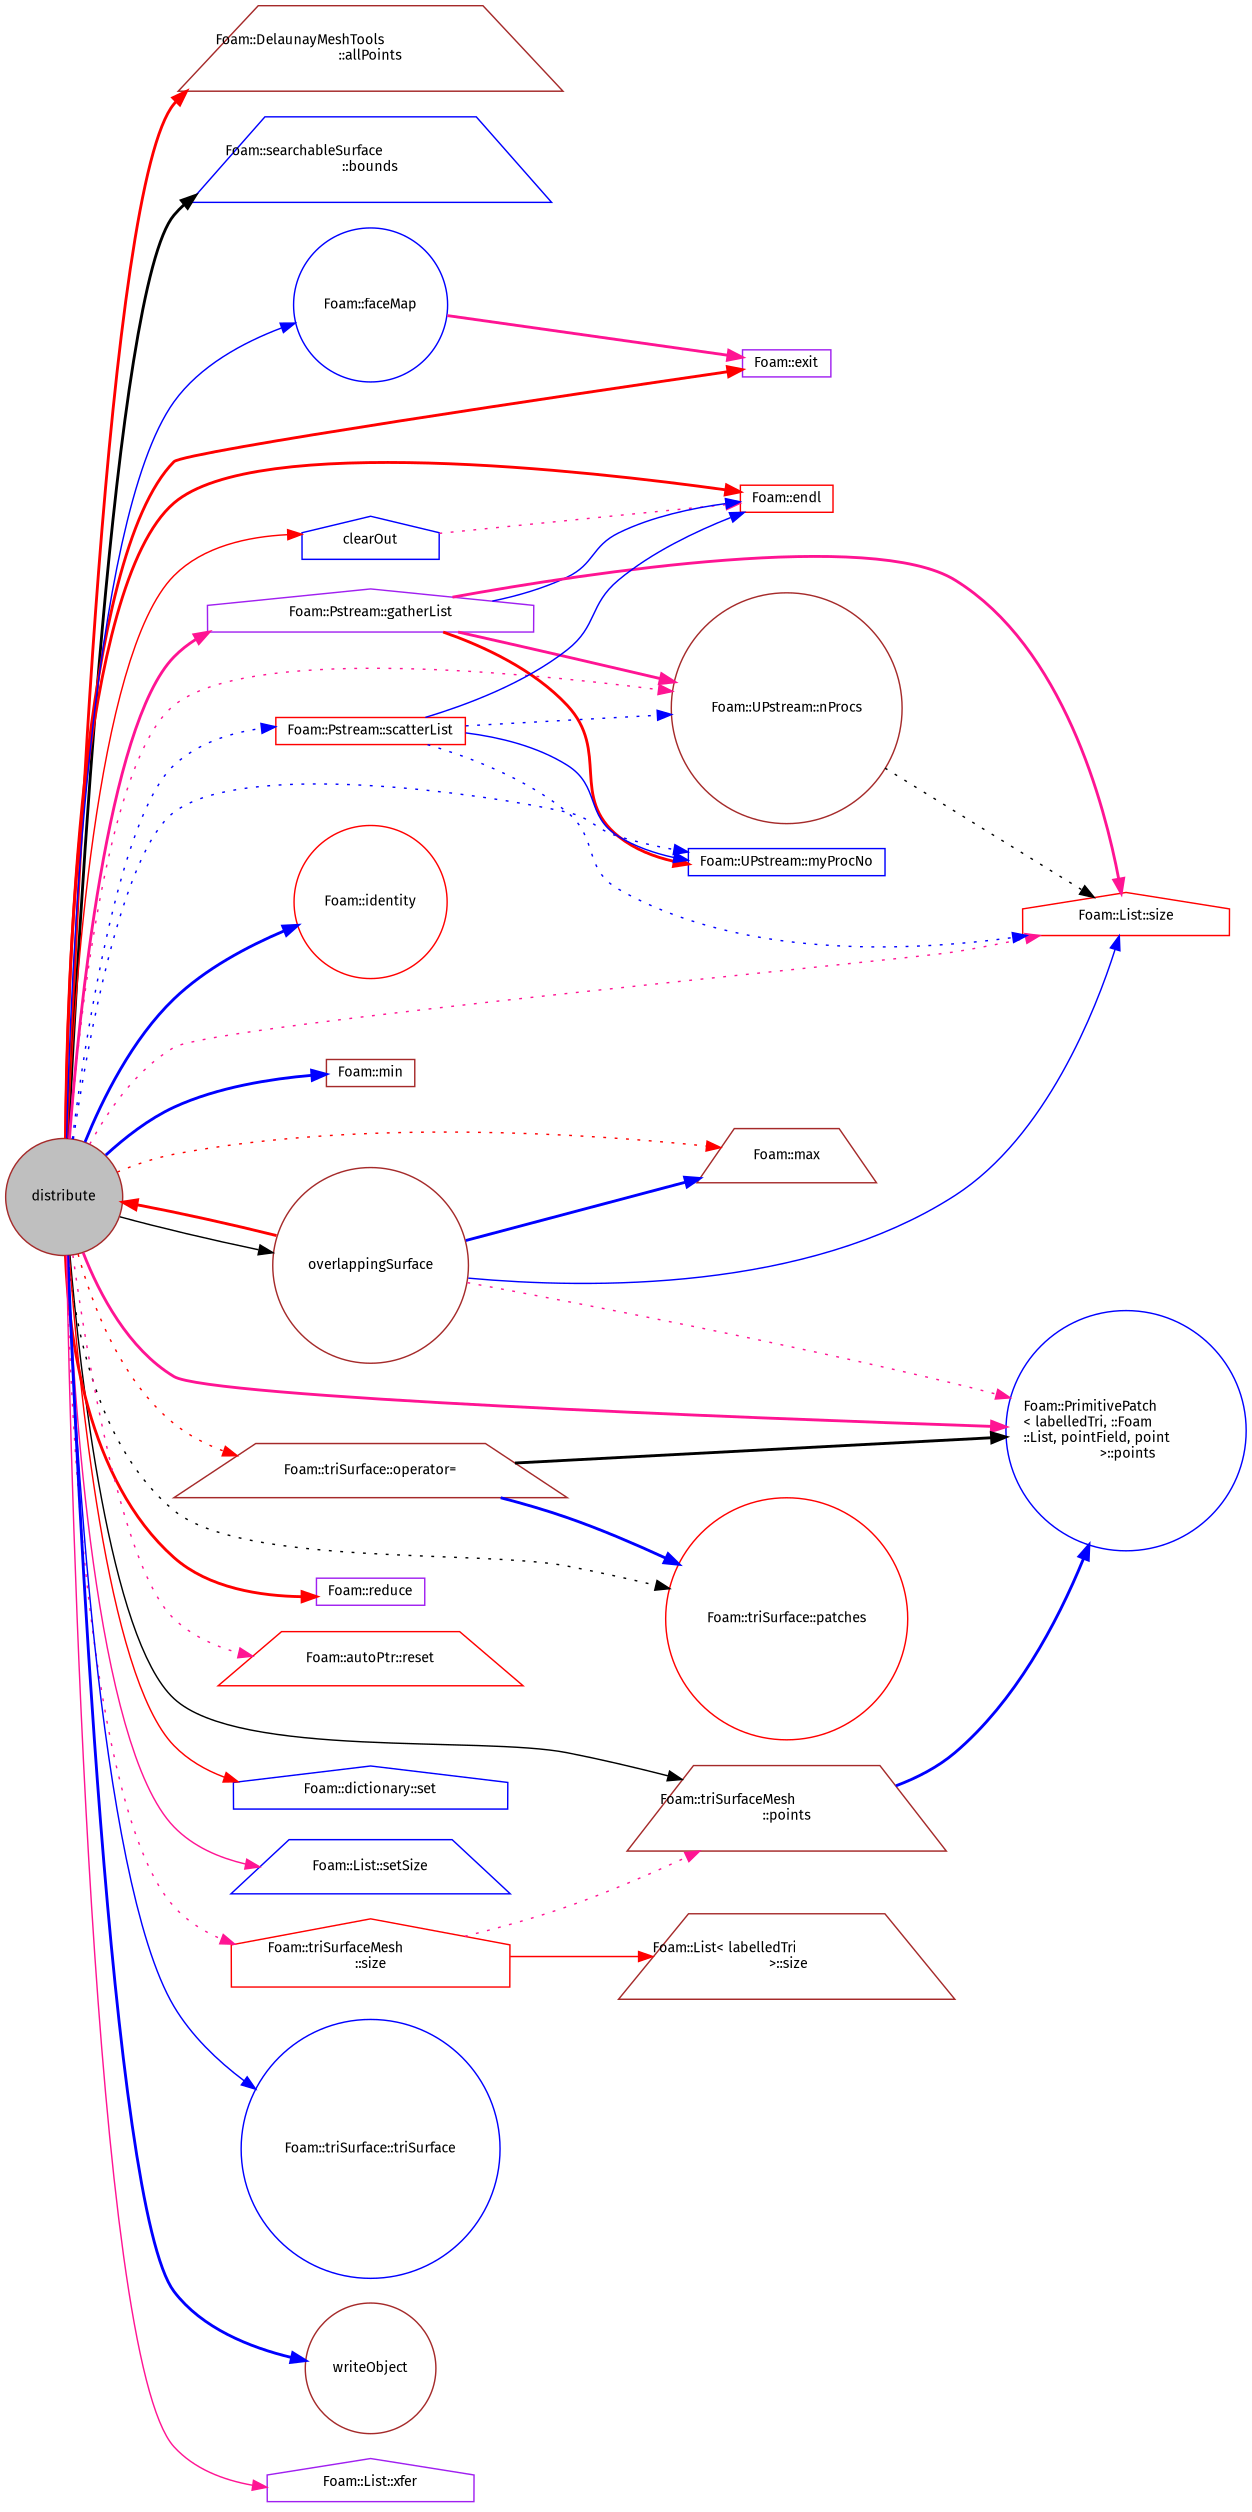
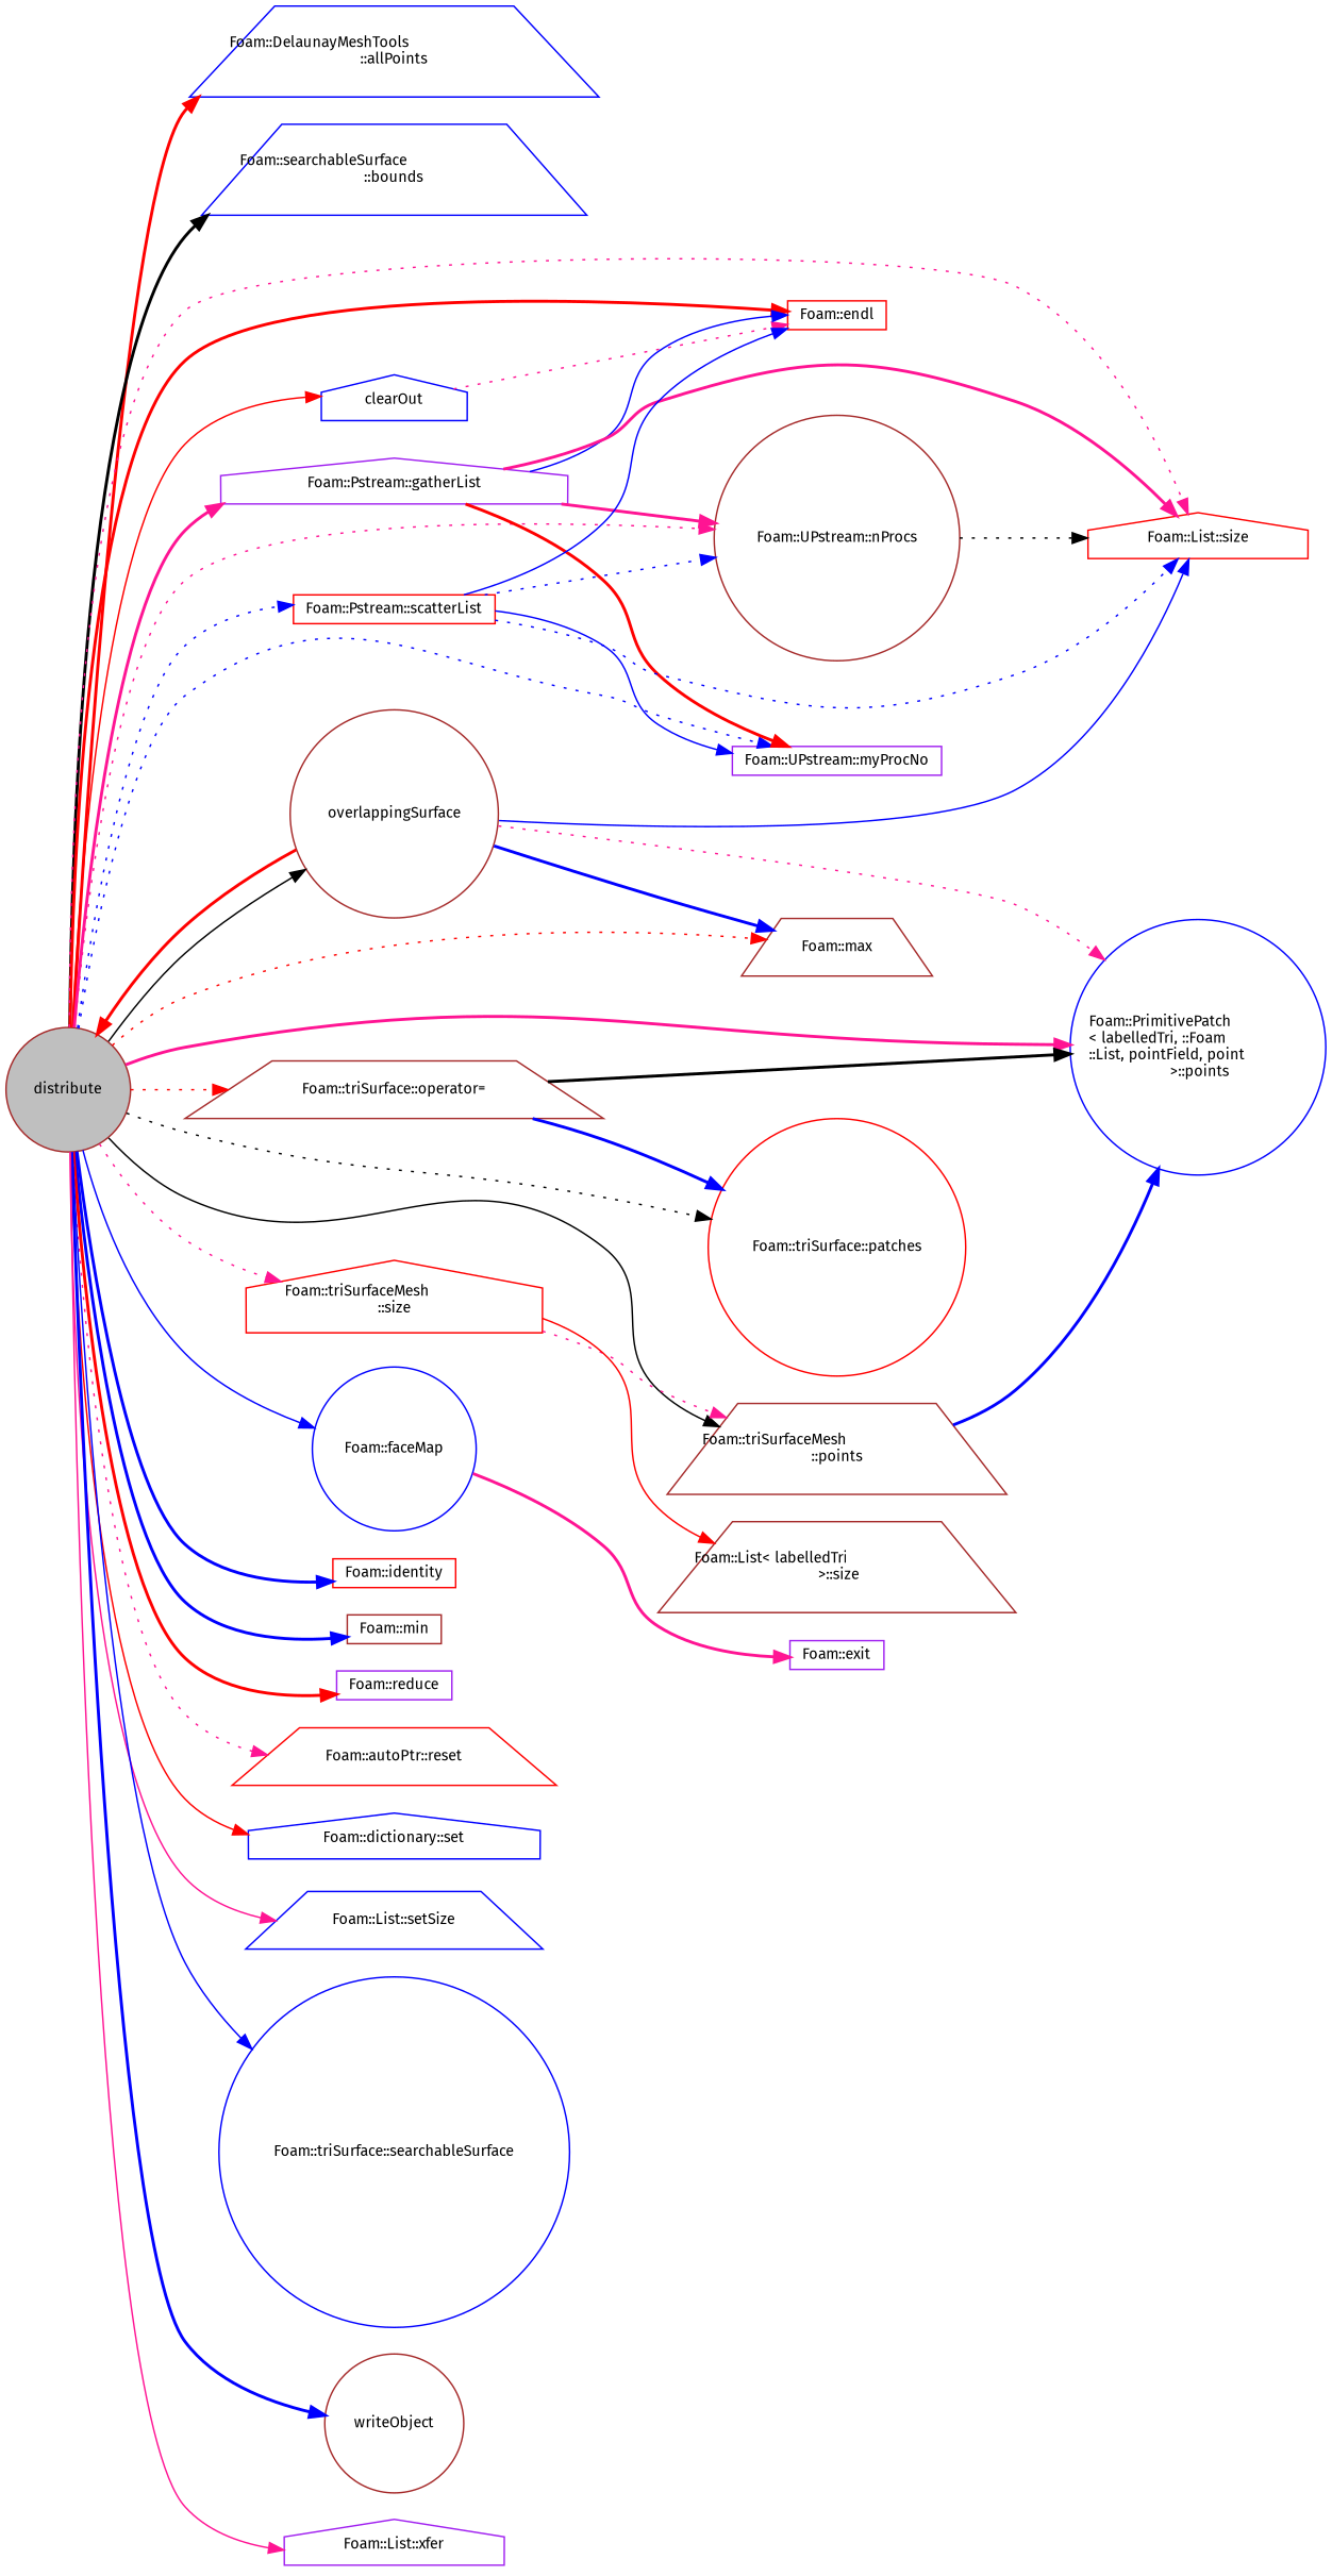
  digraph {
    fontname="Fira Sans"
    rankdir=LR
    node [color=brown fontname="Fira Sans" fontsize=10 shape=circle]
    edge [color=blue fontname="Fira Sans" fontsize=10 labelfontname=Helvetica labelfontsize=10 style=bold]
    n1 [fillcolor=grey75 fontcolor=black height=0.2 label=distribute style=filled width=0.4]
-   n2 [height=0.2 label="Foam::DelaunayMeshTools\l::allPoints" shape=trapezium width=0.4]
+   n2 [color=blue height=0.2 label="Foam::DelaunayMeshTools\l::allPoints" shape=trapezium width=0.4]
    n3 [color=blue height=0.2 label="Foam::searchableSurface\l::bounds" shape=trapezium width=0.4]
    n4 [color=blue height=0.2 label=clearOut shape=house width=0.4]
    n5 [color=red height=0.2 label="Foam::endl" shape=box width=0.4]
    n6 [color=purple height=0.2 label="Foam::exit" shape=box width=0.4]
    n7 [color=blue height=0.2 label="Foam::faceMap" width=0.4]
    n8 [color=purple height=0.2 label="Foam::Pstream::gatherList" shape=house width=0.4]
    n9 [height=0.2 label="Foam::UPstream::nProcs" width=0.4]
    n10 [color=red height=0.2 label="Foam::List::size" shape=house width=0.4]
-   n11 [color=blue height=0.2 label="Foam::UPstream::myProcNo" shape=box width=0.4]
-   n12 [color=red height=0.2 label="Foam::identity" width=0.4]
+   n11 [color=purple height=0.2 label="Foam::UPstream::myProcNo" shape=box width=0.4]
+   n12 [color=red height=0.2 label="Foam::identity" shape=box width=0.4]
    n13 [height=0.2 label="Foam::max" shape=trapezium width=0.4]
    n14 [height=0.2 label="Foam::min" shape=box width=0.4]
    n15 [height=0.2 label="Foam::triSurface::operator=" shape=trapezium width=0.4]
    n16 [color=blue height=0.2 label="Foam::PrimitivePatch\l\< labelledTri, ::Foam\l::List, pointField, point\l \>::points" width=0.4]
    n17 [color=red height=0.2 label="Foam::triSurface::patches" width=0.4]
    n18 [height=0.2 label=overlappingSurface width=0.4]
    n19 [height=0.2 label="Foam::triSurfaceMesh\l::points" shape=trapezium width=0.4]
    n20 [color=purple height=0.2 label="Foam::reduce" shape=box width=0.4]
    n21 [color=red height=0.2 label="Foam::autoPtr::reset" shape=trapezium width=0.4]
    n22 [color=red height=0.2 label="Foam::Pstream::scatterList" shape=box width=0.4]
    n23 [color=blue height=0.2 label="Foam::dictionary::set" shape=house width=0.4]
    n24 [color=blue height=0.2 label="Foam::List::setSize" shape=trapezium width=0.4]
    n25 [color=red height=0.2 label="Foam::triSurfaceMesh\l::size" shape=house width=0.4]
-   n26 [color=blue height=0.2 label="Foam::triSurface::triSurface" width=0.4]
+   n26 [color=blue height=0.2 label="Foam::triSurface::searchableSurface" width=0.4]
    n27 [height=0.2 label=writeObject width=0.4]
    n28 [color=purple height=0.2 label="Foam::List::xfer" shape=house width=0.4]
    n29 [height=0.2 label="Foam::List\< labelledTri\l \>::size" shape=trapezium width=0.4]
    n1 -> n2 [color=red]
    n1 -> n3 [color=black]
    n1 -> n4 [color=red style=solid]
    n1 -> n5 [color=red]
-   n1 -> n6 [color=red]
    n1 -> n7 [style=solid]
    n1 -> n8 [color=deeppink]
    n1 -> n9 [color=deeppink style=dotted]
    n1 -> n10 [color=deeppink style=dotted]
    n1 -> n11 [style=dotted]
    n1 -> n12
    n1 -> n13 [color=red style=dotted]
    n1 -> n14
    n1 -> n15 [color=red style=dotted]
    n1 -> n16 [color=deeppink]
    n1 -> n17 [color=black style=dotted]
    n1 -> n18 [color=black style=solid]
    n1 -> n19 [color=black style=solid]
    n1 -> n20 [color=red]
    n1 -> n21 [color=deeppink style=dotted]
    n1 -> n22 [style=dotted]
    n1 -> n23 [color=red style=solid]
    n1 -> n24 [color=deeppink style=solid]
    n1 -> n25 [color=deeppink style=dotted]
    n1 -> n26 [style=solid]
    n1 -> n27
    n1 -> n28 [color=deeppink style=solid]
    n4 -> n5 [color=deeppink style=dotted]
    n7 -> n6 [color=deeppink]
    n8 -> n5 [style=solid]
    n8 -> n9 [color=deeppink]
    n8 -> n10 [color=deeppink]
    n8 -> n11 [color=red]
    n9 -> n10 [color=black style=dotted]
    n15 -> n16 [color=black]
    n15 -> n17
    n18 -> n1 [color=red]
    n18 -> n10 [style=solid]
    n18 -> n13
    n18 -> n16 [color=deeppink style=dotted]
    n19 -> n16
    n22 -> n5 [style=solid]
    n22 -> n9 [style=dotted]
    n22 -> n10 [style=dotted]
    n22 -> n11 [style=solid]
    n25 -> n19 [color=deeppink style=dotted]
    n25 -> n29 [color=red style=solid]
  }
